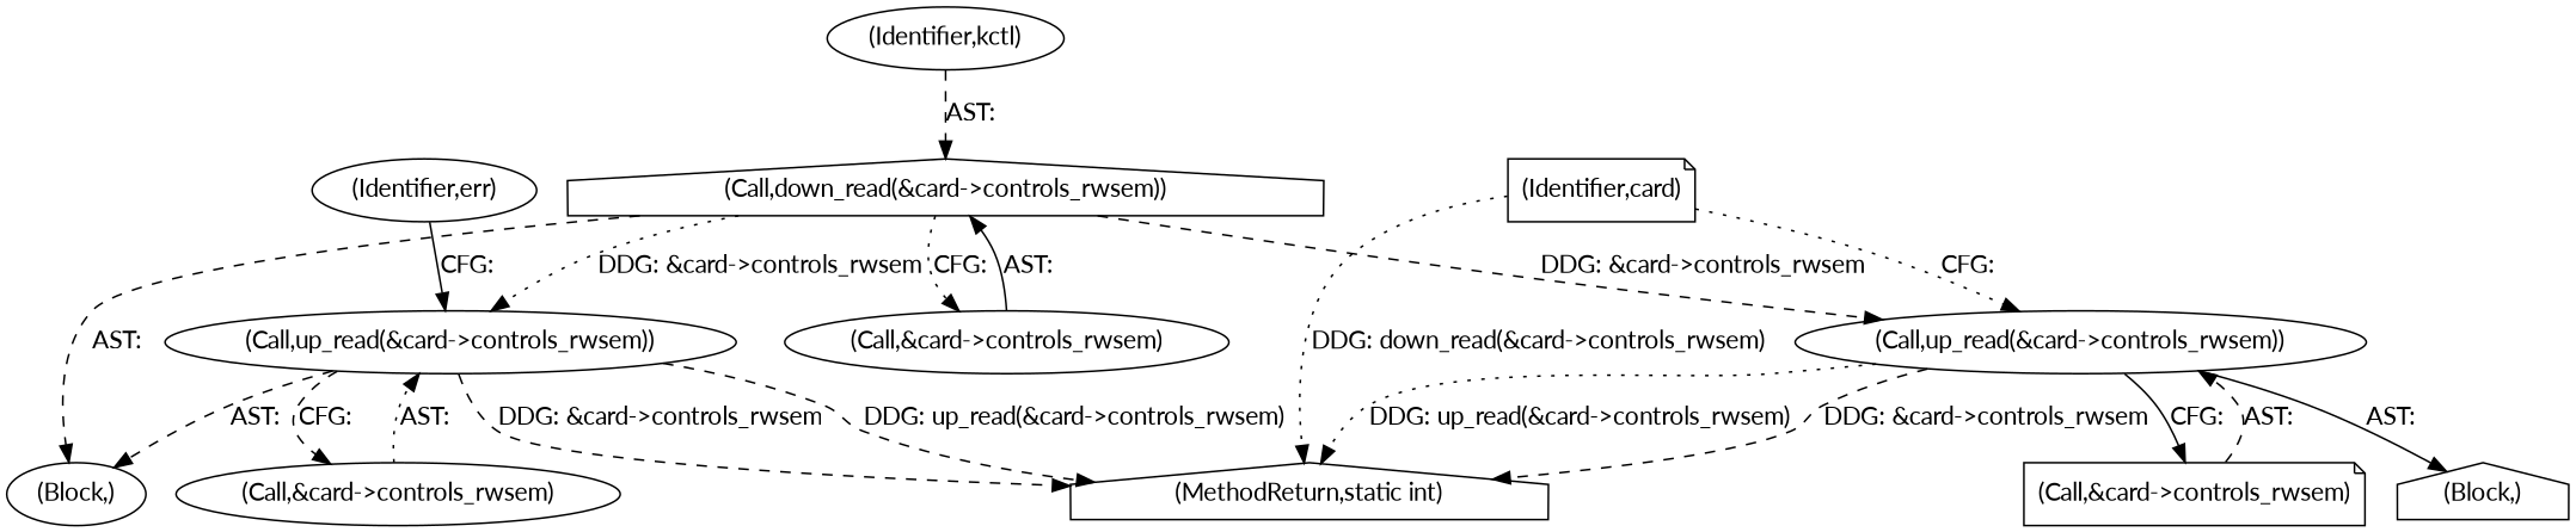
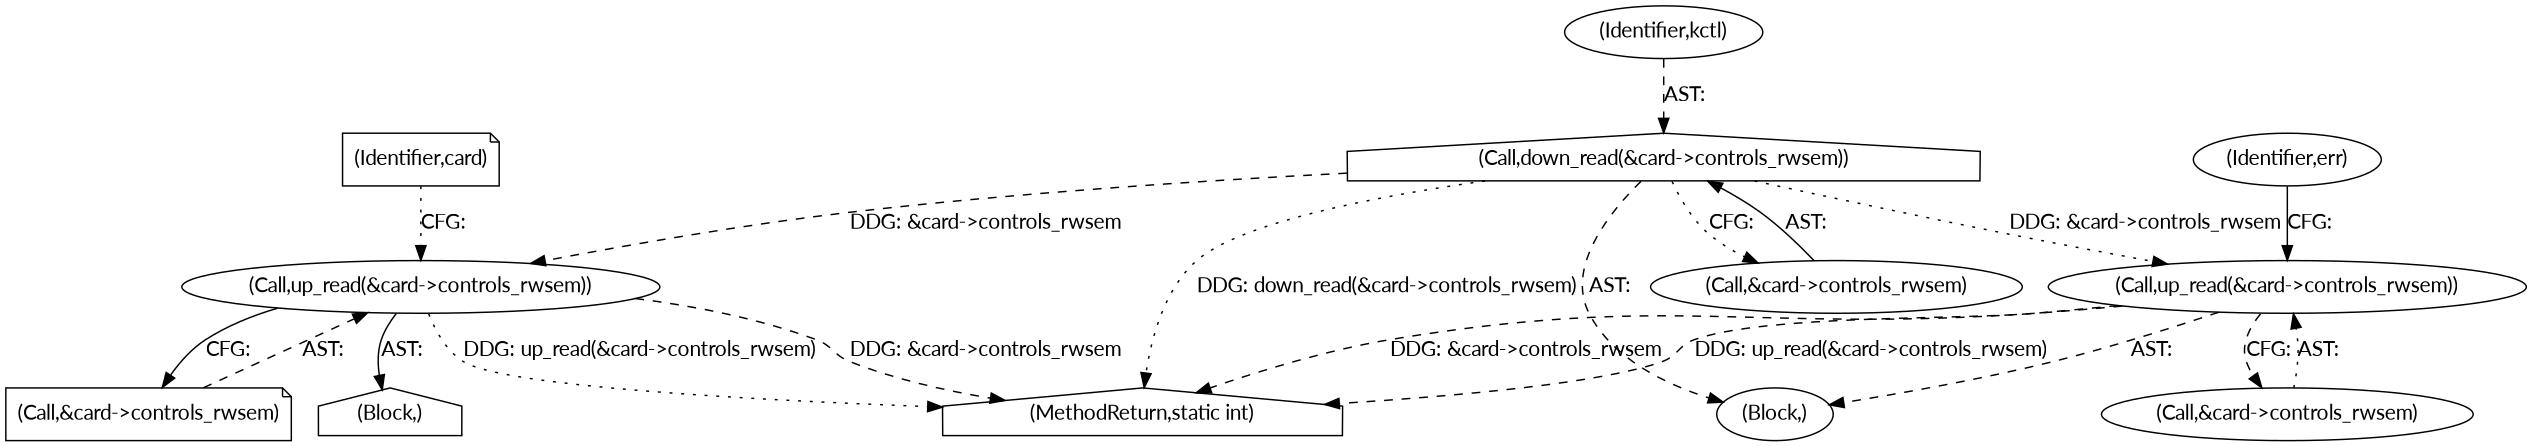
  digraph {
    fontname=Lato
    node [fontname=Lato shape=ellipse]
    edge [fontname=Lato style=dashed]
    n1 [label="(Call,down_read(&card->controls_rwsem))" shape=house]
    n2 [label="(Call,up_read(&card->controls_rwsem))"]
    n3 [label="(Call,up_read(&card->controls_rwsem))"]
    n4 [label="(MethodReturn,static int)" shape=house]
    n5 [label="(Call,&card->controls_rwsem)"]
    n6 [label="(Block,)"]
    n7 [label="(Call,&card->controls_rwsem)" shape=note]
    n8 [label="(Block,)" shape=house]
    n9 [label="(Call,&card->controls_rwsem)"]
    n10 [label="(Identifier,card)" shape=note]
    n11 [label="(Identifier,kctl)"]
    n12 [label="(Identifier,err)"]
    n1 -> n2 [label="DDG: &card->controls_rwsem"]
    n1 -> n3 [label="DDG: &card->controls_rwsem" style=dotted]
-   n10 -> n4 [label="DDG: down_read(&card->controls_rwsem)" style=dotted]
+   n1 -> n4 [label="DDG: down_read(&card->controls_rwsem)" style=dotted]
    n1 -> n5 [label="CFG: " style=dotted]
    n1 -> n6 [label="AST: "]
    n2 -> n4 [label="DDG: up_read(&card->controls_rwsem)" style=dotted]
    n2 -> n4 [label="DDG: &card->controls_rwsem"]
    n2 -> n7 [label="CFG: " style=solid]
    n2 -> n8 [label="AST: " style=solid]
    n3 -> n4 [label="DDG: &card->controls_rwsem"]
    n3 -> n4 [label="DDG: up_read(&card->controls_rwsem)"]
    n3 -> n6 [label="AST: "]
    n3 -> n9 [label="CFG: "]
    n5 -> n1 [label="AST: " style=solid]
    n7 -> n2 [label="AST: "]
    n9 -> n3 [label="AST: " style=dotted]
    n10 -> n2 [label="CFG: " style=dotted]
    n11 -> n1 [label="AST: "]
    n12 -> n3 [label="CFG: " style=solid]
  }
